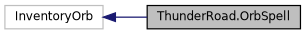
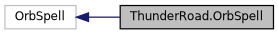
  digraph {
    rankdir=LR
    node [fontname=Helvetica fontsize=10 shape=record style=filled]
    n1 [color=black fillcolor=grey75 fontcolor=black height=0.2 label="ThunderRoad.OrbSpell" width=0.4]
-   n2 [color=grey75 fillcolor=white height=0.2 label=InventoryOrb width=0.4]
+   n2 [color=grey75 fillcolor=white height=0.2 label=OrbSpell width=0.4]
    n2 -> n1 [color=midnightblue dir=back fontname=Helvetica fontsize=10 labelfontname=Helvetica labelfontsize=10 style=solid]
  }
